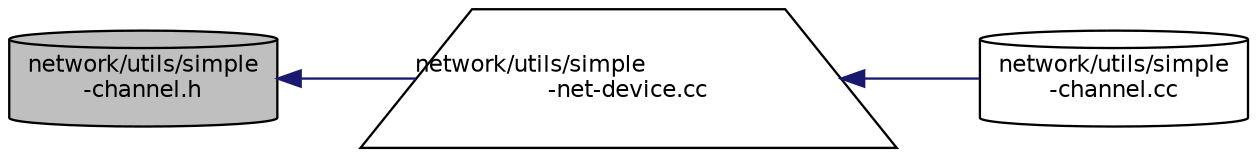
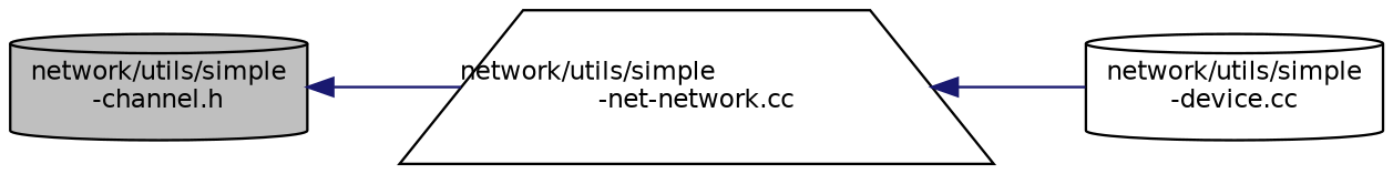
  digraph {
    rankdir=LR
    node [color=black fillcolor=white fontname=Helvetica fontsize=10 shape=cylinder style=filled]
    edge [color=midnightblue dir=back fontname=Helvetica fontsize=10 labelfontname=Helvetica labelfontsize=10 style=solid]
    n1 [fillcolor=grey75 fontcolor=black height=0.2 label="network/utils/simple\l-channel.h" width=0.4]
-   n2 [height=0.2 label="network/utils/simple\l-net-device.cc" shape=trapezium width=0.4]
-   n3 [height=0.2 label="network/utils/simple\l-channel.cc" width=0.4]
+   n2 [height=0.2 label="network/utils/simple\l-net-network.cc" shape=trapezium width=0.4]
+   n3 [height=0.2 label="network/utils/simple\l-device.cc" width=0.4]
    n1 -> n2
    n2 -> n3
  }
